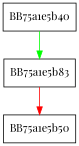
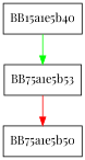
  digraph {
    fontname="Playfair Display"
    splines=ortho
    node [fontname="Playfair Display" shape=box]
    edge [fontname="Playfair Display"]
-   BB75a1e5b40
-   BB75a1e5b53 [label=BB75a1e5b83]
+   BB75a1e5b40 [label=BB15a1e5b40]
+   BB75a1e5b53
    BB75a1e5b50
    BB75a1e5b40 -> BB75a1e5b53 [color=green]
    BB75a1e5b53 -> BB75a1e5b50 [color=red]
  }
